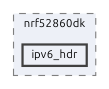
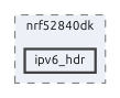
  digraph {
    compound=true
    rankdir=LR
    fontname=Ubuntu
    n1 [color=grey25 fillcolor="#edf0f7" fontname=Ubuntu fontsize=10 height=0.2 label=ipv6_hdr shape=box style="filled,bold" width=0.4]
    subgraph cluster_1 {
      bgcolor="#edf0f7"
      fontsize=10
-     label=nrf52860dk
+     label=nrf52840dk
      pencolor=grey50
      style="filled,dashed"
      n1
    }
  }
